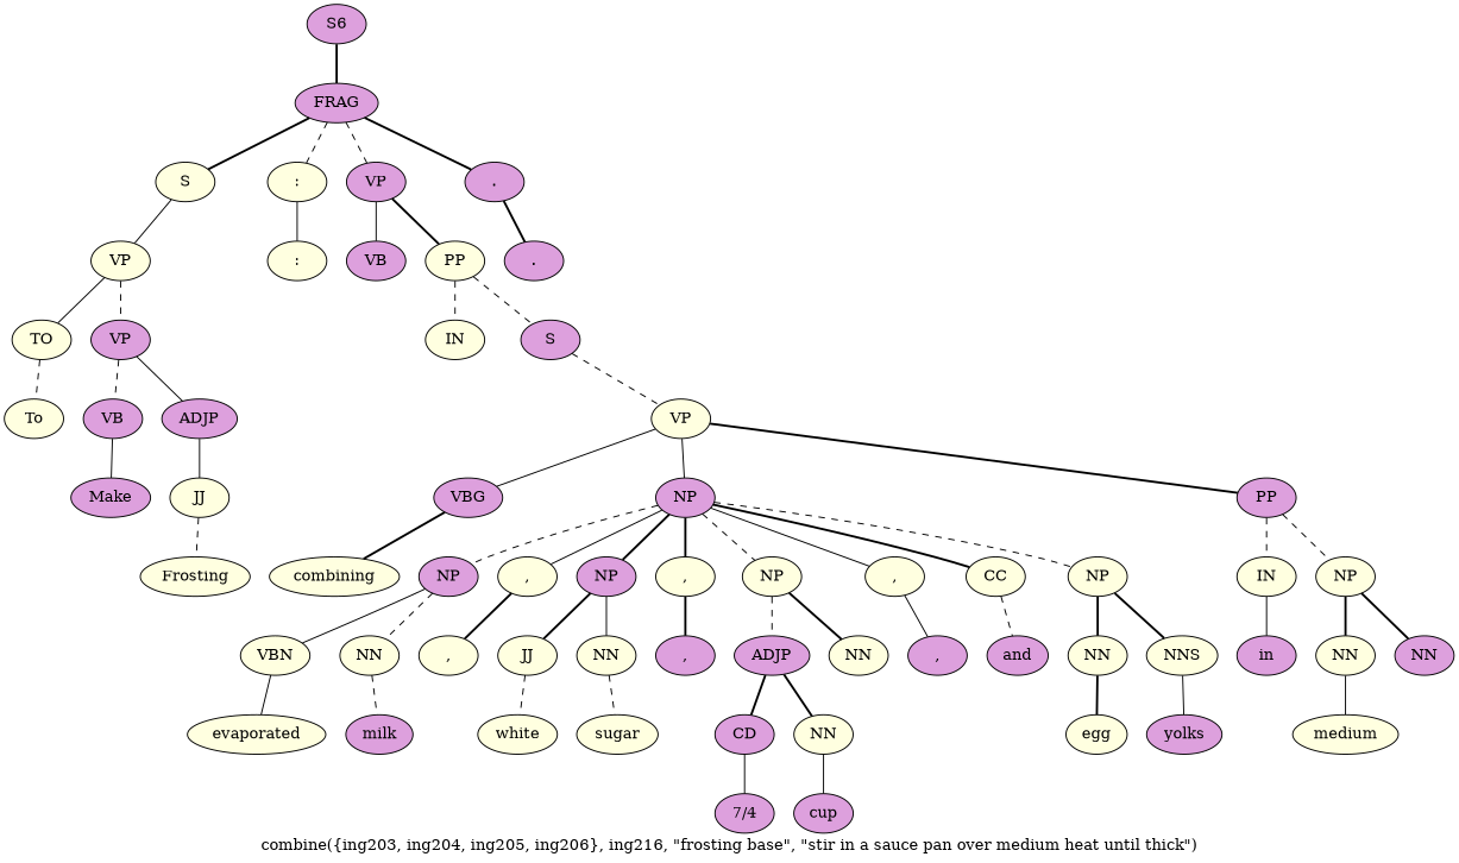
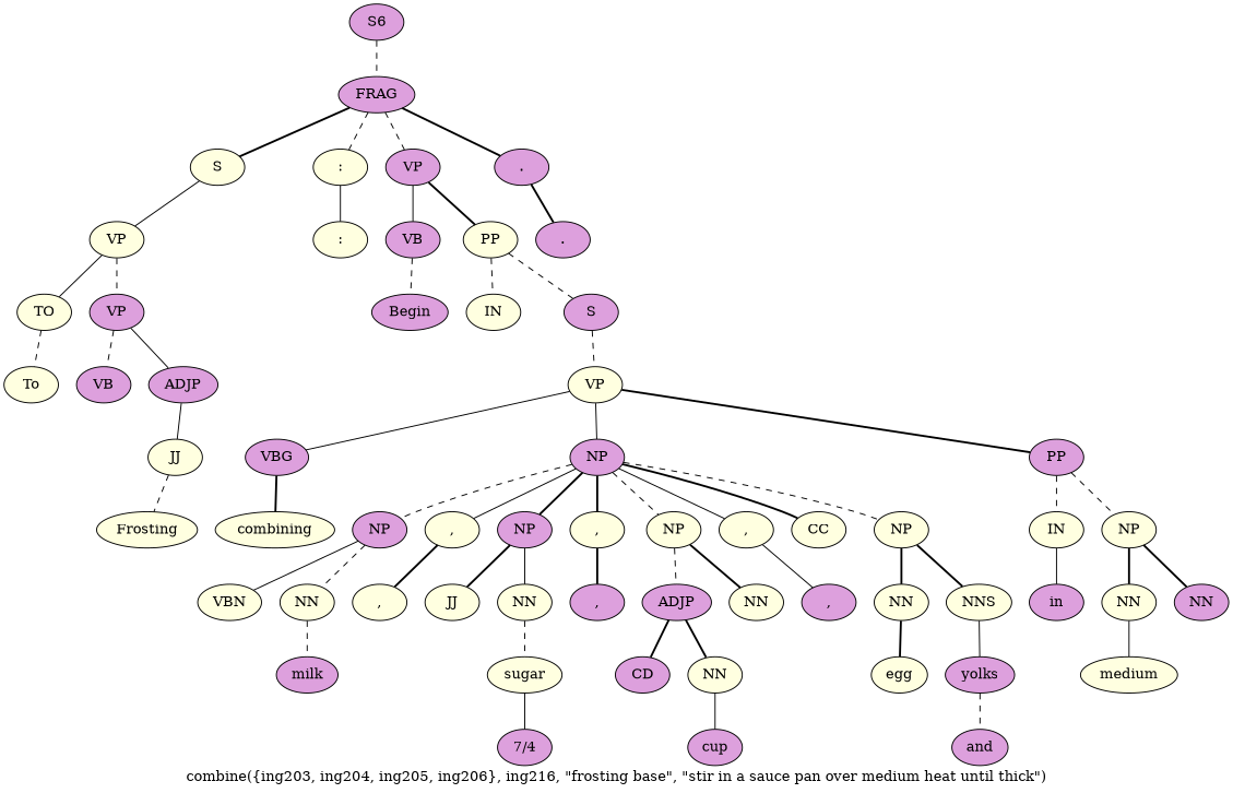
  graph {
    label="combine({ing203, ing204, ing205, ing206}, ing216, \"frosting base\", \"stir in a sauce pan over medium heat until thick\")"
    node [fillcolor=lightyellow style=filled]
    edge [style=dashed]
    n1 [fillcolor=plum label=S6]
    n2 [fillcolor=plum label=FRAG]
    n3 [label=S]
    n4 [label=":"]
    n5 [fillcolor=plum label=VP]
    n6 [fillcolor=plum label="."]
    n7 [label=VP]
    n8 [label=":"]
    n9 [fillcolor=plum label=VB]
    n10 [label=PP]
    n11 [fillcolor=plum label="."]
    n12 [label=TO]
    n13 [fillcolor=plum label=VP]
    n14 [label=To]
    n15 [fillcolor=plum label=VB]
    n16 [fillcolor=plum label=ADJP]
-   n17 [fillcolor=plum label=Make]
    n18 [label=JJ]
    n19 [label=Frosting]
+   n20 [fillcolor=plum label=Begin]
    n21 [label=IN]
    n22 [fillcolor=plum label=S]
    n23 [label=VP]
    n24 [fillcolor=plum label=VBG]
    n25 [fillcolor=plum label=NP]
    n26 [fillcolor=plum label=PP]
    n27 [label=combining]
    n28 [fillcolor=plum label=NP]
    n29 [label=","]
    n30 [fillcolor=plum label=NP]
    n31 [label=","]
    n32 [label=NP]
    n33 [label=","]
    n34 [label=CC]
    n35 [label=NP]
    n36 [label=IN]
    n37 [label=NP]
    n38 [label=VBN]
    n39 [label=NN]
    n40 [label=","]
    n41 [label=JJ]
    n42 [label=NN]
    n43 [fillcolor=plum label=","]
    n44 [fillcolor=plum label=ADJP]
    n45 [label=NN]
    n46 [fillcolor=plum label=","]
    n47 [fillcolor=plum label=and]
    n48 [label=NN]
    n49 [label=NNS]
-   n50 [label=evaporated]
    n51 [fillcolor=plum label=milk]
-   n52 [label=white]
    n53 [label=sugar]
    n54 [fillcolor=plum label=CD]
    n55 [label=NN]
    n56 [fillcolor=plum label="7/4"]
    n57 [fillcolor=plum label=cup]
    n58 [label=egg]
    n59 [fillcolor=plum label=yolks]
    n60 [fillcolor=plum label=in]
    n61 [label=NN]
    n62 [fillcolor=plum label=NN]
    n63 [label=medium]
-   n1 -- n2 [style=bold]
+   n1 -- n2
    n2 -- n3 [style=bold]
    n2 -- n4
    n2 -- n5
    n2 -- n6 [style=bold]
    n3 -- n7 [style=solid]
    n4 -- n8 [style=solid]
    n5 -- n9 [style=solid]
    n5 -- n10 [style=bold]
    n6 -- n11 [style=bold]
    n7 -- n12 [style=solid]
    n7 -- n13
+   n9 -- n20
    n10 -- n21
    n10 -- n22
    n12 -- n14
    n13 -- n15
    n13 -- n16 [style=solid]
-   n15 -- n17 [style=solid]
    n16 -- n18 [style=solid]
    n18 -- n19
    n22 -- n23
    n23 -- n24 [style=solid]
    n23 -- n25 [style=solid]
    n23 -- n26 [style=bold]
    n24 -- n27 [style=bold]
    n25 -- n28
    n25 -- n29 [style=solid]
    n25 -- n30 [style=bold]
    n25 -- n31 [style=bold]
    n25 -- n32
    n25 -- n33 [style=solid]
    n25 -- n34 [style=bold]
    n25 -- n35
    n26 -- n36
    n26 -- n37
    n28 -- n38 [style=solid]
    n28 -- n39
    n29 -- n40 [style=bold]
    n30 -- n41 [style=bold]
    n30 -- n42 [style=solid]
    n31 -- n43 [style=bold]
    n32 -- n44
    n32 -- n45 [style=bold]
    n33 -- n46 [style=solid]
-   n34 -- n47
+   n59 -- n47
    n35 -- n48 [style=bold]
    n35 -- n49 [style=bold]
    n36 -- n60 [style=solid]
    n37 -- n61 [style=bold]
    n37 -- n62 [style=bold]
-   n38 -- n50 [style=solid]
    n39 -- n51
-   n41 -- n52
    n42 -- n53
    n44 -- n54 [style=bold]
    n44 -- n55 [style=bold]
    n48 -- n58 [style=bold]
    n49 -- n59 [style=solid]
-   n54 -- n56 [style=solid]
+   n53 -- n56 [style=solid]
    n55 -- n57 [style=solid]
    n61 -- n63 [style=solid]
  }
